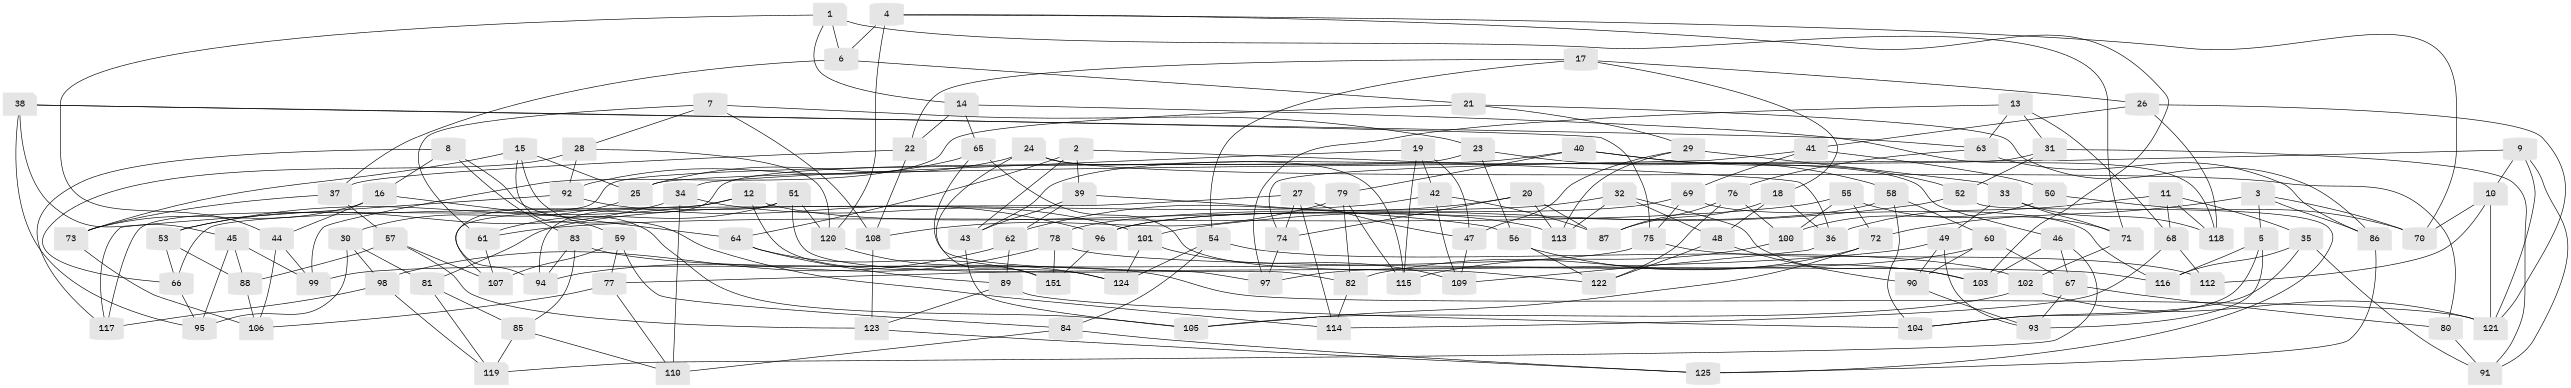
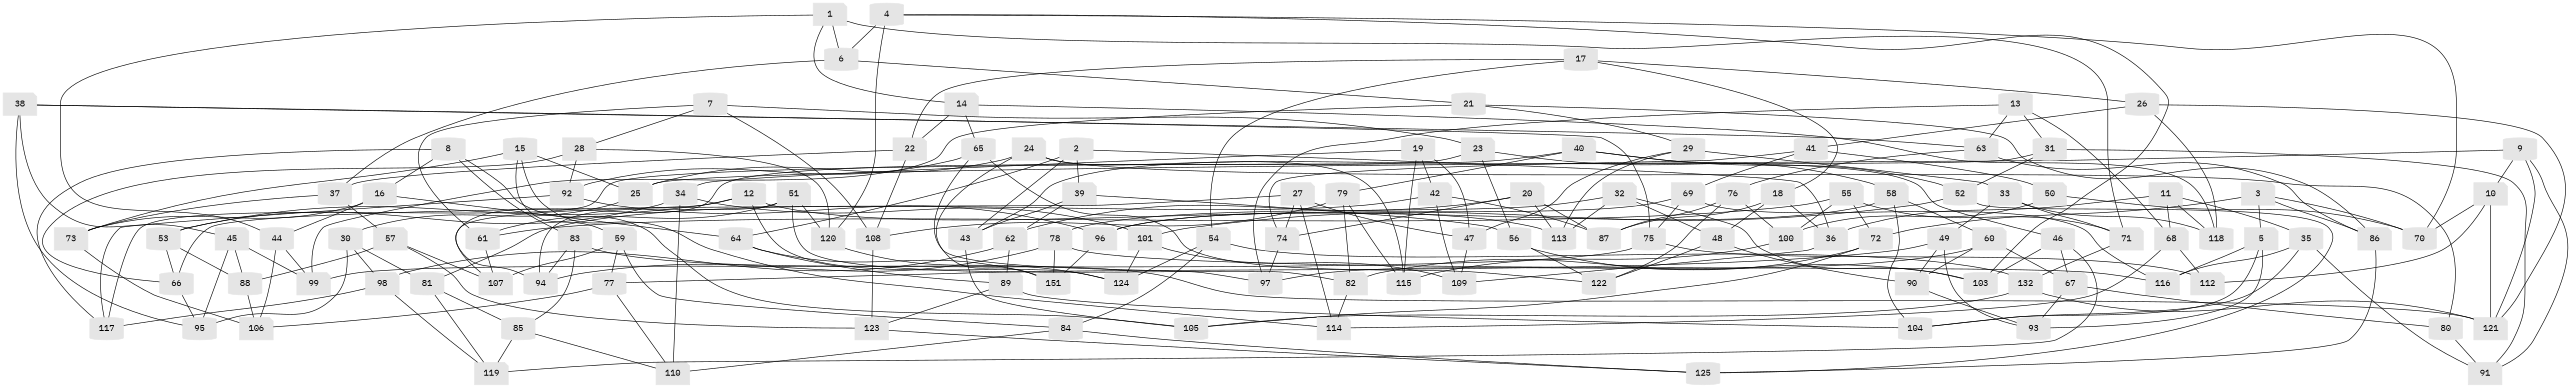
  graph {
    fontname="IBM Plex Mono"
    node [color=gray90 fontname="IBM Plex Mono" shape=cylinder style=filled]
    edge [fontname="IBM Plex Mono"]
    1 [shape=note]
    6
    14 [shape=note]
    44
    71 [shape=note]
    21
    37
    118
    22 [shape=note]
    65
    99 [shape=note]
    106 [shape=note]
-   102 [shape=note]
+   102 [shape=note label=132]
    36 [shape=note]
    2
    39 [shape=note]
    43
    64
    109
    62 [shape=note]
    56
    105
    n23 [label=151]
    89 [shape=note]
    3 [shape=note]
    5 [shape=note]
    70
    72
    86 [shape=note]
    93
    104
    116 [shape=note]
    82 [shape=note]
    125
    4
    103
    120 [shape=note]
    124
    29
    73 [shape=note]
    57 [shape=note]
    23 [shape=note]
    7
    28 [shape=note]
    61
    108
    58 [shape=note]
    94
    66
    92 [shape=note]
    107 [shape=note]
    123 [shape=note]
    8
    16
    83 [shape=note]
    117
    121 [shape=note]
    85
    10 [shape=note]
    9
    25 [shape=note]
    91 [shape=note]
    112 [shape=note]
    30
    11 [shape=note]
    35
    68 [shape=note]
    114 [shape=note]
    12
    53
    113
    88
    13
    31
    63
    97
    52
    76
    122
    15
    59 [shape=note]
    77
    84
    17
    18
    26
    54 [shape=note]
    48
    87
    41
    90 [shape=note]
    19
    34
    42 [shape=note]
    47
    115
    101 [shape=note]
    110 [shape=note]
    81
    20 [shape=note]
    74 [shape=note]
    98 [shape=note]
    33 [shape=note]
    60 [shape=note]
    96 [shape=note]
    24 [shape=note]
    80
    95
    50 [shape=note]
    69 [shape=note]
    27 [shape=note]
    49
    119 [shape=note]
    32 [shape=note]
    78 [shape=note]
    38 [shape=note]
    45 [shape=note]
    75
    40 [shape=note]
    46
    79
    67 [shape=note]
    100 [shape=note]
    51 [shape=note]
    55 [shape=note]
    1 -- 6
    1 -- 14
    1 -- 44
    1 -- 71
    6 -- 21
    6 -- 37
    14 -- 118
    14 -- 22
    14 -- 65
    44 -- 99
    44 -- 106
    71 -- 102
    21 -- 99
    21 -- 86
    21 -- 29
    37 -- 73
    37 -- 57
    22 -- 37
    22 -- 108
    65 -- 92
    65 -- 97
    65 -- 122
    102 -- 105
    102 -- 121
    36 -- 109
    2 -- 36
    2 -- 39
    2 -- 43
    2 -- 64
    39 -- 43
    39 -- 62
    39 -- 56
    43 -- 105
    64 -- n23
    64 -- 89
    62 -- 89
    62 -- 98
    56 -- 103
    56 -- 122
    89 -- 104
    89 -- 123
    3 -- 5
    3 -- 70
    3 -- 72
    3 -- 86
    5 -- 93
    5 -- 104
    5 -- 116
    72 -- 105
    72 -- 82
    86 -- 125
    82 -- 114
    4 -- 6
    4 -- 70
    4 -- 103
    4 -- 120
    120 -- 124
    29 -- 113
    29 -- 47
    29 -- 33
    73 -- 106
    57 -- 107
    57 -- 123
    57 -- 88
    23 -- 56
    23 -- 58
    23 -- 94
    7 -- 23
    7 -- 28
    7 -- 61
    7 -- 108
    28 -- 120
    28 -- 66
    28 -- 92
    61 -- 107
    108 -- 123
    58 -- 104
    58 -- 60
    58 -- 96
    66 -- 95
    92 -- 117
    92 -- 96
    123 -- 125
    8 -- 105
    8 -- 16
    8 -- 83
    8 -- 117
    16 -- 44
    16 -- 64
    16 -- 73
    83 -- 94
    83 -- 121
    83 -- 85
    85 -- 110
    85 -- 119
    10 -- 70
    10 -- 121
    10 -- 112
    9 -- 121
    9 -- 10
    9 -- 25
    9 -- 91
    25 -- 30
    30 -- 81
    30 -- 98
    30 -- 95
    11 -- 118
    11 -- 36
    11 -- 35
    11 -- 68
    35 -- 104
    35 -- 116
    35 -- 91
    68 -- 112
    68 -- 114
    12 -- 124
    12 -- 107
    12 -- 53
    12 -- 113
    53 -- 66
    53 -- 88
    88 -- 106
    13 -- 68
    13 -- 31
    13 -- 63
    13 -- 97
    31 -- 117
    31 -- 91
    31 -- 52
    63 -- 86
    63 -- 76
    52 -- 125
    52 -- 101
    76 -- 122
    76 -- 87
    76 -- 100
    15 -- 73
    15 -- 25
    15 -- 114
    15 -- 59
    59 -- 107
    59 -- 77
    59 -- 84
    77 -- 106
    77 -- 110
    84 -- 125
    84 -- 110
    17 -- 22
    17 -- 18
    17 -- 26
    17 -- 54
    18 -- 36
    18 -- 48
    18 -- 87
    26 -- 118
    26 -- 121
    26 -- 41
    54 -- 102
    54 -- 124
    54 -- 84
    48 -- 122
    48 -- 90
    41 -- 74
    41 -- 50
    41 -- 69
    90 -- 93
    19 -- 34
    19 -- 42
    19 -- 47
    19 -- 115
    34 -- 53
    34 -- 101
    34 -- 110
    42 -- 109
    42 -- 87
    42 -- 81
    47 -- 109
    101 -- 109
    101 -- 124
    81 -- 85
    81 -- 119
    20 -- 62
    20 -- 113
    20 -- 87
    20 -- 74
    74 -- 97
    98 -- 117
    98 -- 119
    33 -- 71
    33 -- 118
    33 -- 49
    60 -- 97
    60 -- 90
    60 -- 67
    96 -- n23
    24 -- n23
    24 -- 25
    24 -- 115
    24 -- 80
    80 -- 91
    50 -- 70
    50 -- 100
    69 -- 116
    69 -- 96
    69 -- 75
    27 -- 66
    27 -- 114
    27 -- 47
    27 -- 74
    49 -- 93
    49 -- 77
    49 -- 90
    32 -- 103
    32 -- 113
    32 -- 48
    32 -- 78
    78 -- n23
    78 -- 116
    78 -- 94
    38 -- 63
    38 -- 95
    38 -- 45
    38 -- 75
    45 -- 99
    45 -- 88
    45 -- 95
    75 -- 99
    75 -- 112
    40 -- 43
    40 -- 52
    40 -- 46
    40 -- 79
    46 -- 103
    46 -- 119
    46 -- 67
    79 -- 82
    79 -- 108
    79 -- 115
    67 -- 93
    67 -- 80
    100 -- 115
    51 -- 82
    51 -- 120
    51 -- 61
    51 -- 94
    55 -- 71
    55 -- 72
    55 -- 61
    55 -- 100
  }
